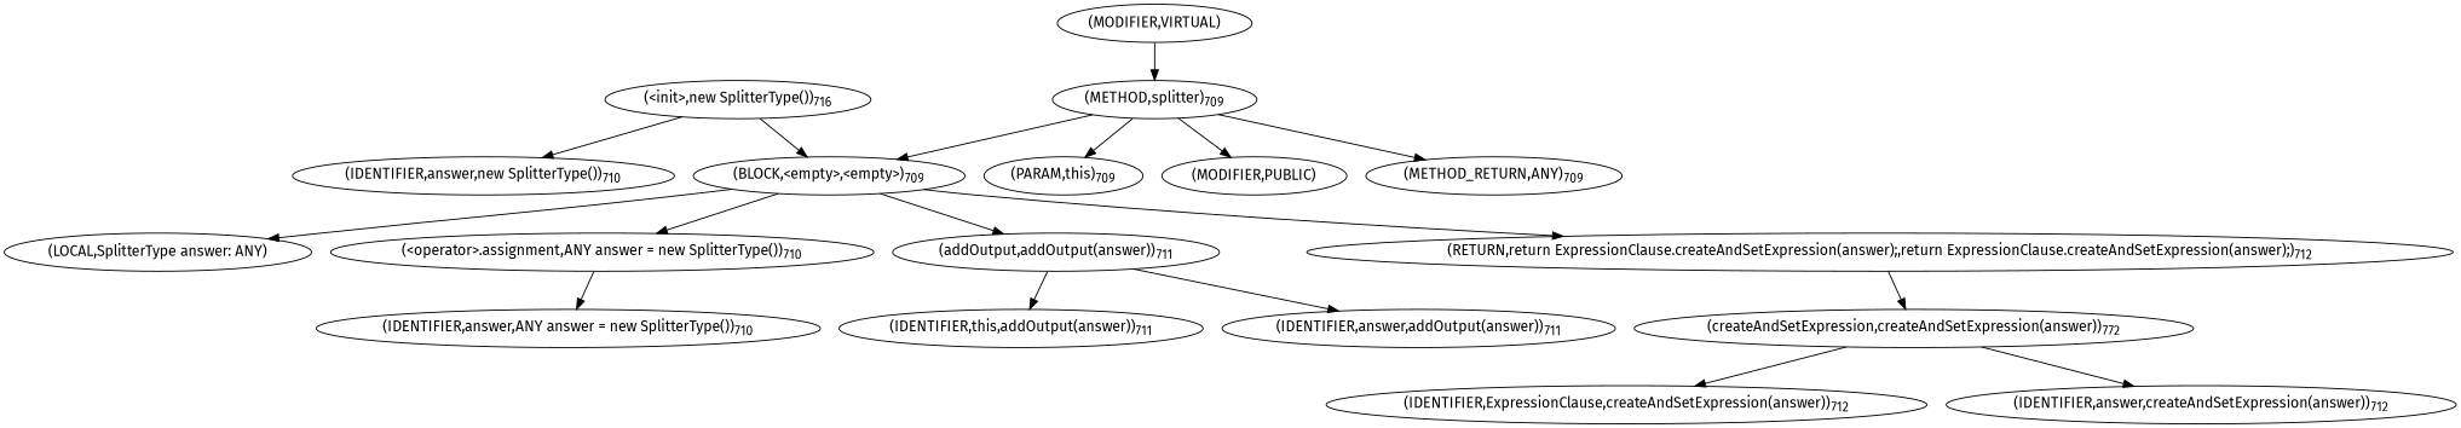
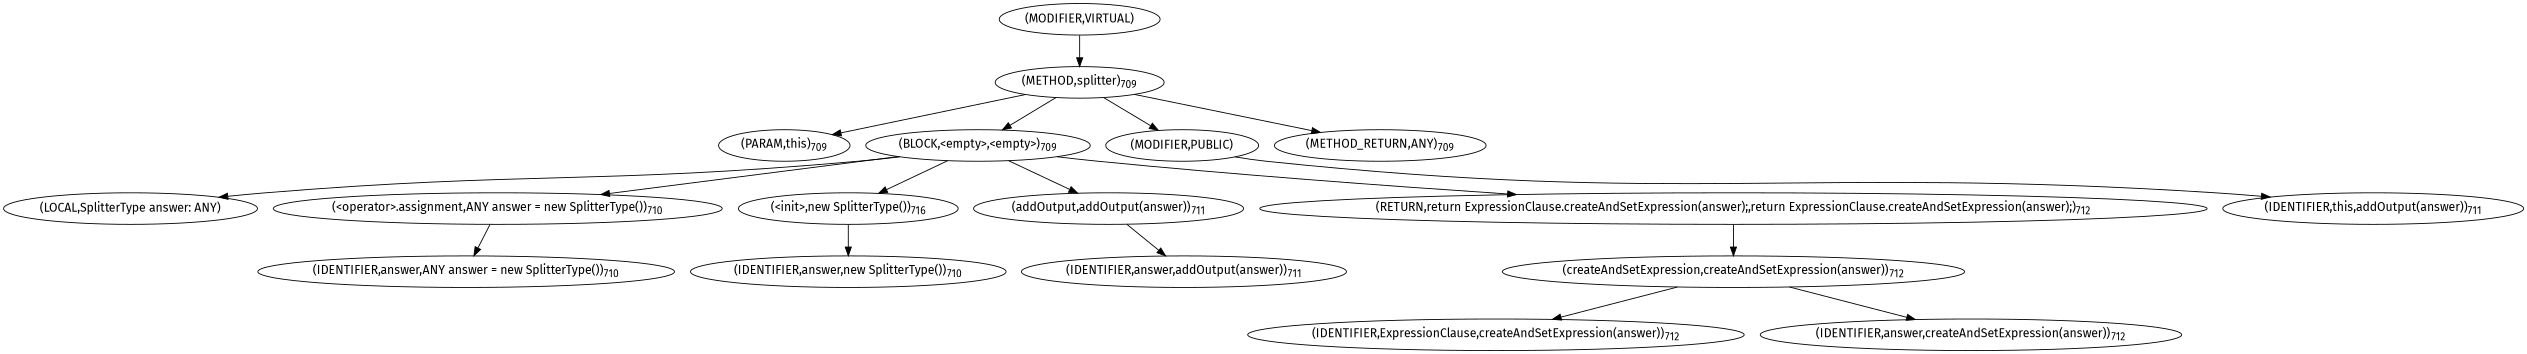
  digraph {
    fontname="Fira Sans"
    node [fontname="Fira Sans"]
    edge [fontname="Fira Sans"]
    n1 [label=<(METHOD,splitter)<SUB>709</SUB>>]
    n2 [label=<(PARAM,this)<SUB>709</SUB>>]
    n3 [label=<(BLOCK,&lt;empty&gt;,&lt;empty&gt;)<SUB>709</SUB>>]
    n4 [label=<(MODIFIER,PUBLIC)>]
    n5 [label=<(METHOD_RETURN,ANY)<SUB>709</SUB>>]
    n6 [label=<(LOCAL,SplitterType answer: ANY)>]
    n7 [label=<(&lt;operator&gt;.assignment,ANY answer = new SplitterType())<SUB>710</SUB>>]
    n8 [label=<(&lt;init&gt;,new SplitterType())<SUB>716</SUB>>]
    n9 [label=<(addOutput,addOutput(answer))<SUB>711</SUB>>]
    n10 [label=<(RETURN,return ExpressionClause.createAndSetExpression(answer);,return ExpressionClause.createAndSetExpression(answer);)<SUB>712</SUB>>]
    n11 [label=<(MODIFIER,VIRTUAL)>]
    n12 [label=<(IDENTIFIER,answer,ANY answer = new SplitterType())<SUB>710</SUB>>]
    n13 [label=<(IDENTIFIER,answer,new SplitterType())<SUB>710</SUB>>]
    n14 [label=<(IDENTIFIER,this,addOutput(answer))<SUB>711</SUB>>]
    n15 [label=<(IDENTIFIER,answer,addOutput(answer))<SUB>711</SUB>>]
-   n16 [label=<(createAndSetExpression,createAndSetExpression(answer))<SUB>772</SUB>>]
+   n16 [label=<(createAndSetExpression,createAndSetExpression(answer))<SUB>712</SUB>>]
    n17 [label=<(IDENTIFIER,ExpressionClause,createAndSetExpression(answer))<SUB>712</SUB>>]
    n18 [label=<(IDENTIFIER,answer,createAndSetExpression(answer))<SUB>712</SUB>>]
    n1 -> n2
    n1 -> n3
    n1 -> n4
    n1 -> n5
    n3 -> n6
    n3 -> n7
-   n8 -> n3
+   n3 -> n8
    n3 -> n9
    n3 -> n10
    n7 -> n12
    n8 -> n13
-   n9 -> n14
+   n4 -> n14
    n9 -> n15
    n10 -> n16
    n11 -> n1
    n16 -> n17
    n16 -> n18
  }
